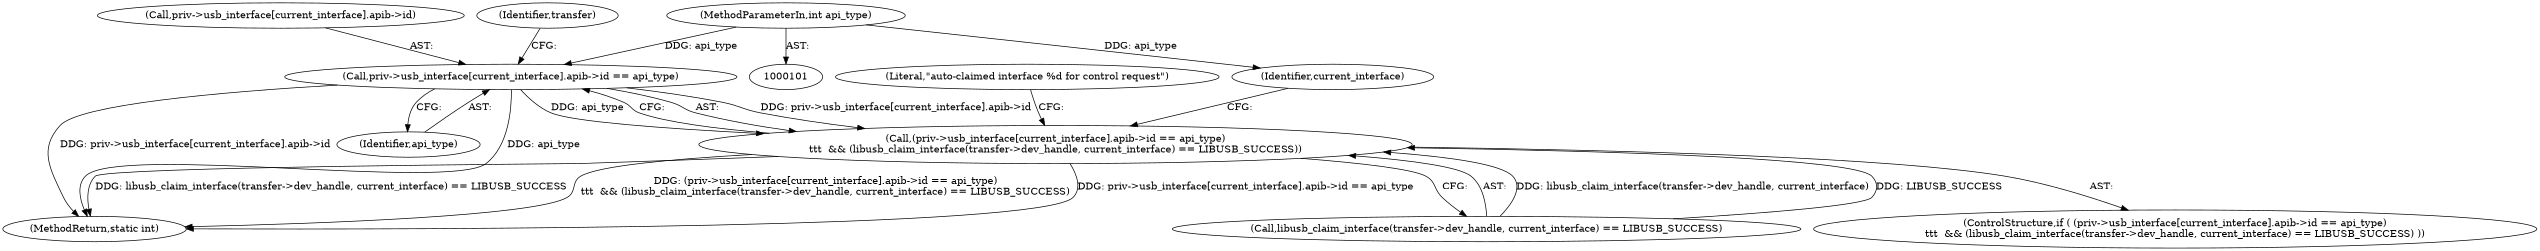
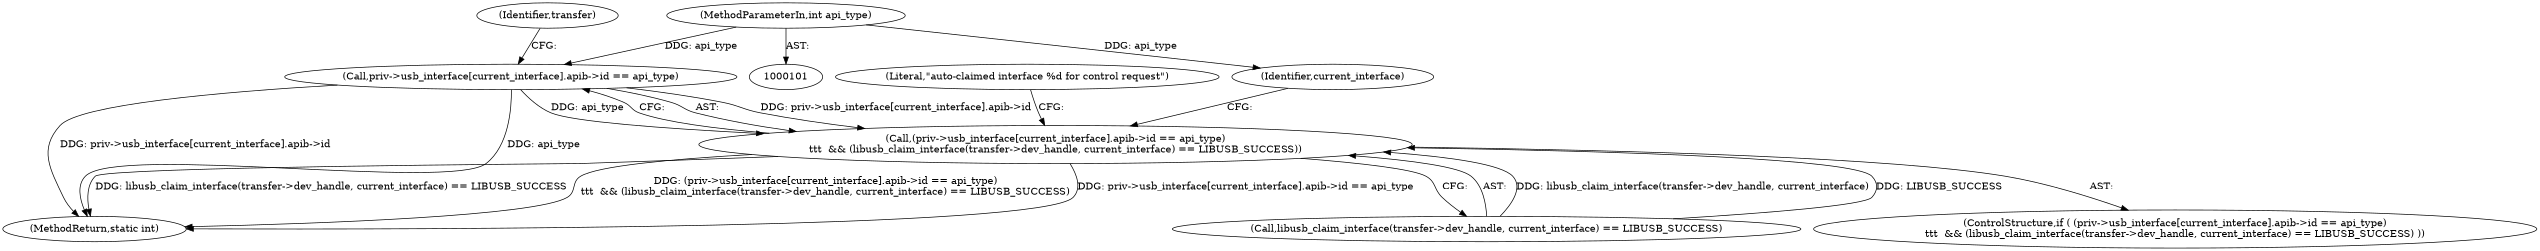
  digraph {
    n1 [label="(Call,priv->usb_interface[current_interface].apib->id == api_type)"]
    n2 [label="(Call,(priv->usb_interface[current_interface].apib->id == api_type)\n\t\t\t  && (libusb_claim_interface(transfer->dev_handle, current_interface) == LIBUSB_SUCCESS))"]
    n3 [label="(MethodReturn,static int)"]
-   n4 [label="(Identifier,api_type)"]
    n5 [label="(Call,libusb_claim_interface(transfer->dev_handle, current_interface) == LIBUSB_SUCCESS)"]
    n6 [label="(ControlStructure,if ( (priv->usb_interface[current_interface].apib->id == api_type)\n\t\t\t  && (libusb_claim_interface(transfer->dev_handle, current_interface) == LIBUSB_SUCCESS) ))"]
    n7 [label="(MethodParameterIn,int api_type)"]
    1000101
    n9 [label="(Identifier,current_interface)"]
    n10 [label="(Literal,\"auto-claimed interface %d for control request\")"]
-   n11 [label="(Call,priv->usb_interface[current_interface].apib->id)"]
    n12 [label="(Identifier,transfer)"]
    n1 -> n2 [label="AST: "]
    n1 -> n2 [label="DDG: priv->usb_interface[current_interface].apib->id"]
    n1 -> n2 [label="DDG: api_type"]
    n1 -> n3 [label="DDG: priv->usb_interface[current_interface].apib->id"]
    n1 -> n3 [label="DDG: api_type"]
-   n1 -> n4 [label="CFG: "]
    n2 -> n1 [label="CFG: "]
    n2 -> n3 [label="DDG: priv->usb_interface[current_interface].apib->id == api_type"]
    n2 -> n3 [label="DDG: libusb_claim_interface(transfer->dev_handle, current_interface) == LIBUSB_SUCCESS"]
    n2 -> n3 [label="DDG: (priv->usb_interface[current_interface].apib->id == api_type)\n\t\t\t  && (libusb_claim_interface(transfer->dev_handle, current_interface) == LIBUSB_SUCCESS)"]
    n2 -> n5 [label="CFG: "]
    n2 -> n6 [label="AST: "]
-   n4 -> n1 [label="AST: "]
    n5 -> n2 [label="AST: "]
    n5 -> n2 [label="DDG: libusb_claim_interface(transfer->dev_handle, current_interface)"]
    n5 -> n2 [label="DDG: LIBUSB_SUCCESS"]
    n7 -> n1 [label="DDG: api_type"]
    n7 -> 1000101 [label="AST: "]
    n7 -> n9 [label="DDG: api_type"]
    n9 -> n2 [label="CFG: "]
    n10 -> n2 [label="CFG: "]
-   n11 -> n1 [label="AST: "]
    n12 -> n1 [label="CFG: "]
  }
